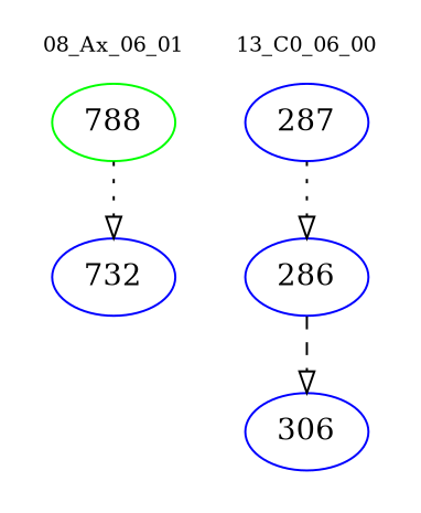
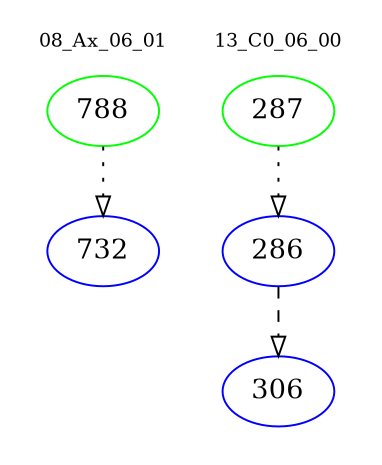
  digraph {
    node [color=blue]
    edge [arrowhead=onormal color=black style=dotted]
    n1 [color=green label=788]
    n2 [label=732]
-   n3 [label=287]
+   n3 [color=green label=287]
    n4 [label=286]
    n5 [label=306]
    subgraph cluster_1 {
      color=white
      fontsize=10
      label="08_Ax_06_01"
      n1
      n2
    }
    subgraph cluster_2 {
      color=white
      fontsize=10
      label="13_C0_06_00"
      n3
      n4
      n5
    }
    n1 -> n2
    n3 -> n4
    n4 -> n5 [style=dashed]
  }
